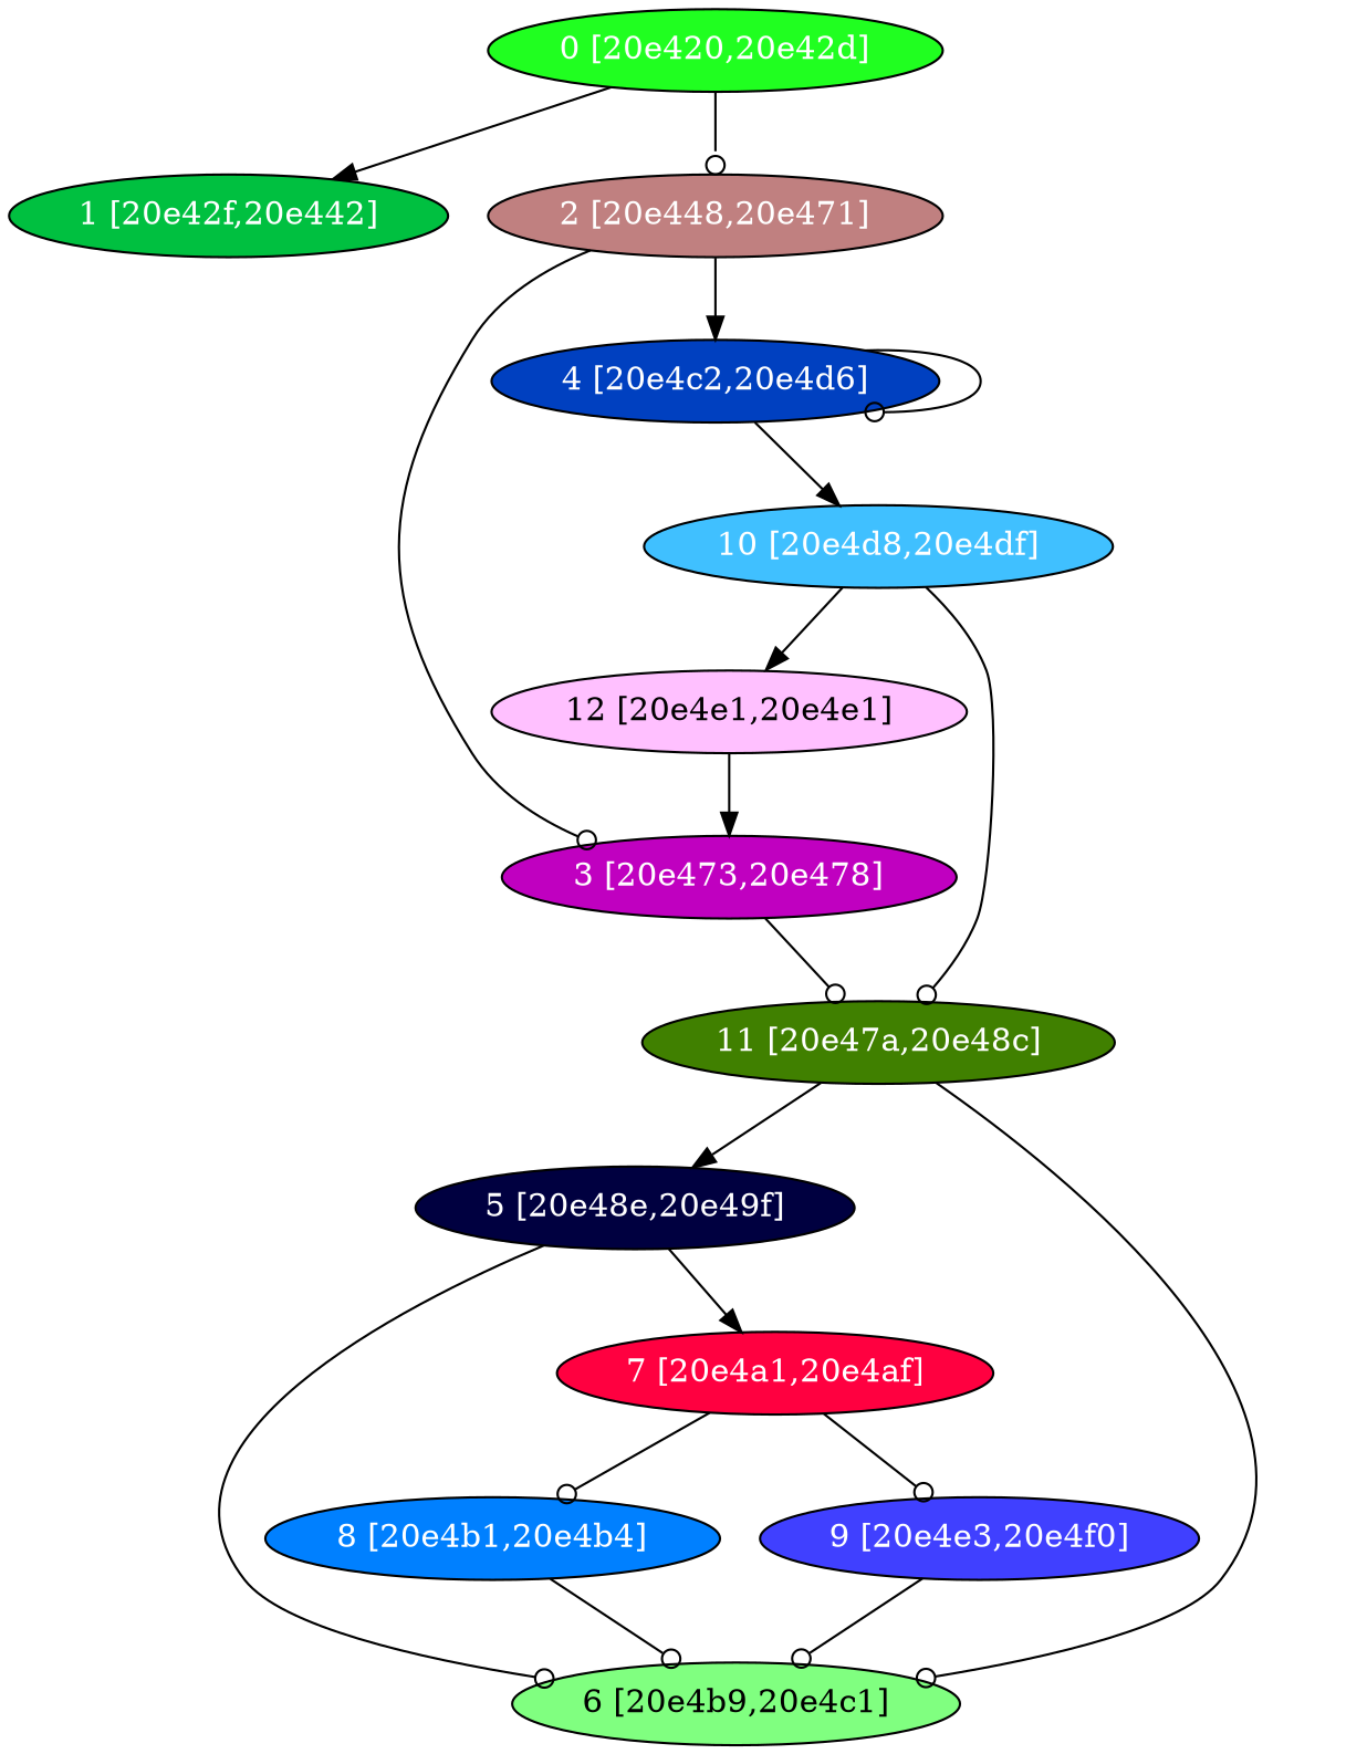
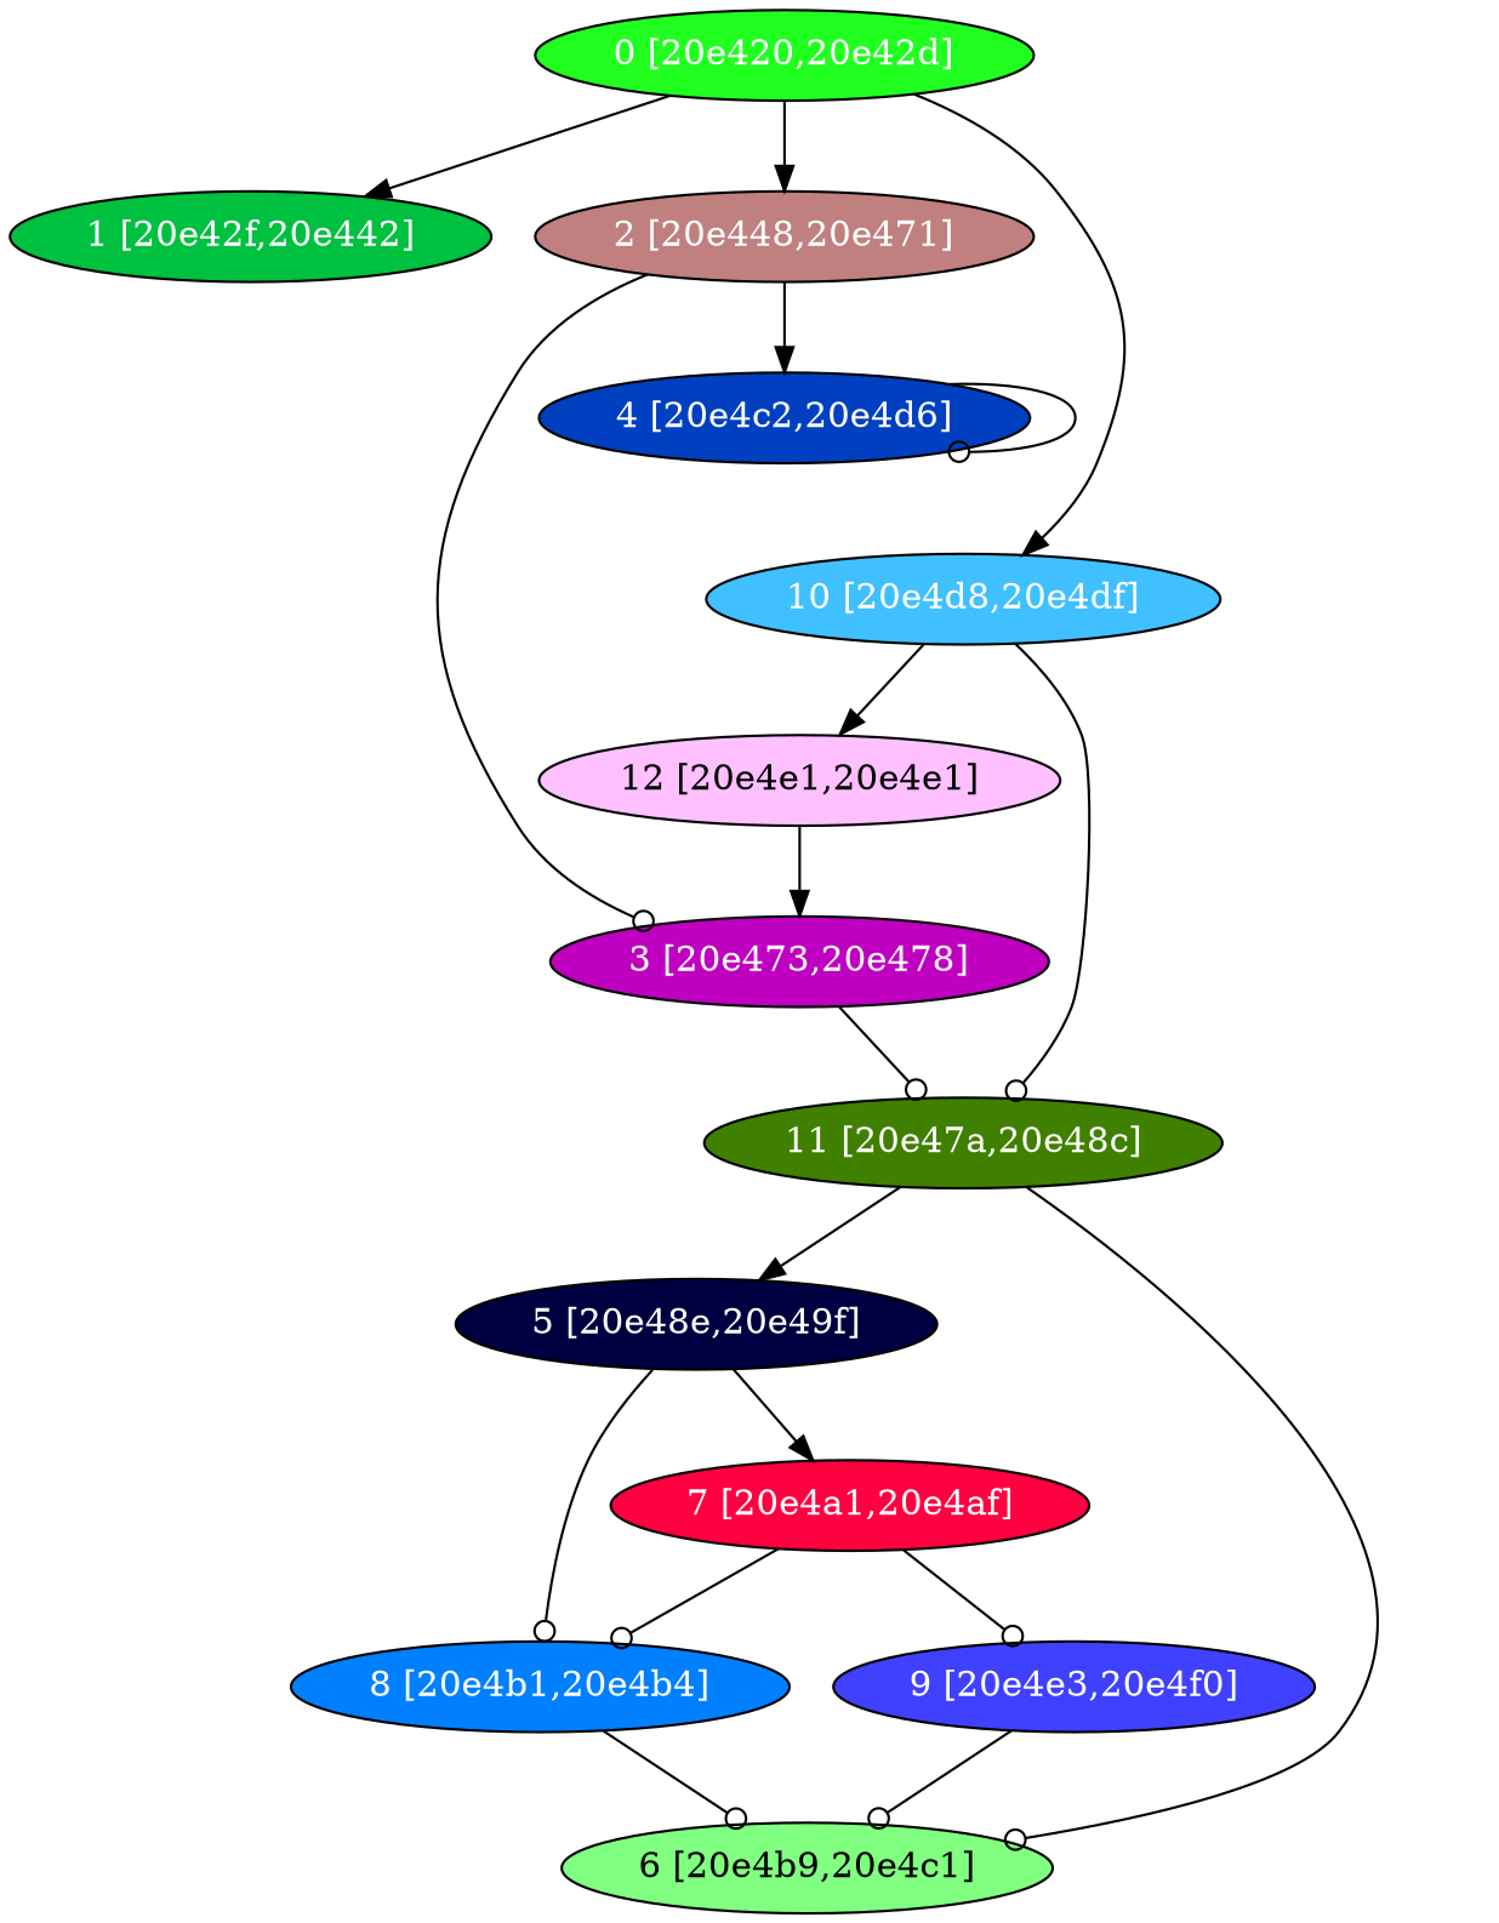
  digraph {
    node [fontcolor="#ffffff" shape=oval style=filled]
    edge [arrowhead=odot]
    n1 [fillcolor="#20FF20" label="0 [20e420,20e42d]"]
    n2 [fillcolor="#00C040" label="1 [20e42f,20e442]"]
    n3 [fillcolor="#C08080" label="2 [20e448,20e471]"]
    n4 [fillcolor="#C000C0" label="3 [20e473,20e478]"]
    n5 [fillcolor="#0040C0" label="4 [20e4c2,20e4d6]"]
    n6 [fillcolor="#408000" label="11 [20e47a,20e48c]"]
    n7 [fillcolor="#40C0FF" label="10 [20e4d8,20e4df]"]
    n8 [fillcolor="#000040" label="5 [20e48e,20e49f]"]
    n9 [fillcolor="#80FF80" fontcolor="#000000" label="6 [20e4b9,20e4c1]"]
    n10 [fillcolor="#FFC0FF" fontcolor="#000000" label="12 [20e4e1,20e4e1]"]
    n11 [fillcolor="#FF0040" label="7 [20e4a1,20e4af]"]
    n12 [fillcolor="#0080FF" label="8 [20e4b1,20e4b4]"]
    n13 [fillcolor="#4040FF" label="9 [20e4e3,20e4f0]"]
    n1 -> n2 [arrowhead=normal]
-   n1 -> n3
+   n1 -> n3 [arrowhead=normal]
    n3 -> n4
    n3 -> n5 [arrowhead=normal]
    n4 -> n6
    n5 -> n5
-   n5 -> n7 [arrowhead=normal]
+   n1 -> n7 [arrowhead=normal]
    n6 -> n8 [arrowhead=normal]
    n6 -> n9
    n7 -> n6
    n7 -> n10 [arrowhead=normal]
-   n8 -> n9
+   n8 -> n12
    n8 -> n11 [arrowhead=normal]
    n10 -> n4 [arrowhead=normal]
    n11 -> n12
    n11 -> n13
    n12 -> n9
    n13 -> n9
  }
